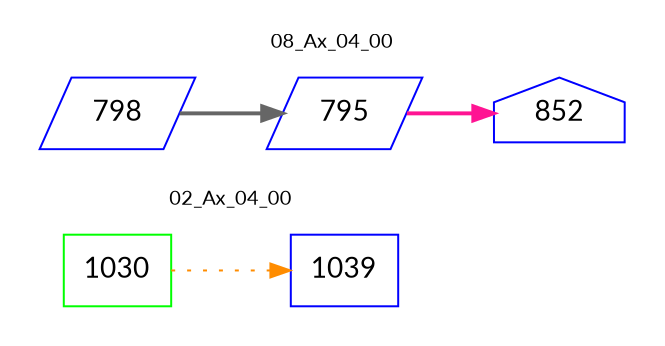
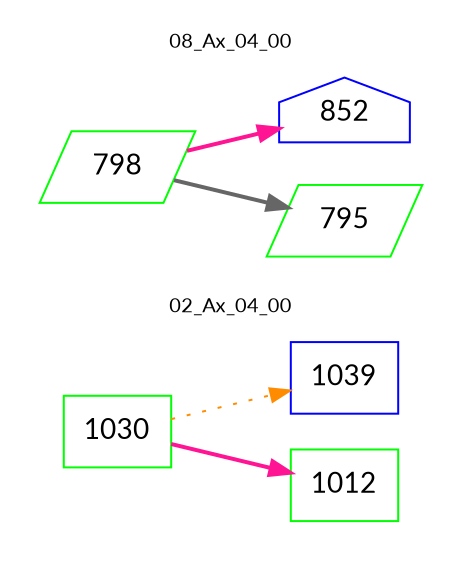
  digraph {
    fontname=Lato
    rankdir=LR
    node [color=green fontname=Lato shape=box]
    edge [color=deeppink fontname=Lato style=bold]
    n1 [label=1030]
+   n2 [label=1012]
    n3 [color=blue label=1039]
-   n4 [color=blue label=798 shape=parallelogram]
-   n5 [color=blue label=795 shape=parallelogram]
+   n4 [label=798 shape=parallelogram]
+   n5 [label=795 shape=parallelogram]
    n6 [color=blue label=852 shape=house]
    subgraph cluster_1 {
      color=white
      fontsize=10
      label="02_Ax_04_00"
      n1
+     n2
      n3
    }
    subgraph cluster_2 {
      color=white
      fontsize=10
      label="08_Ax_04_00"
      n4
      n5
      n6
    }
+   n1 -> n2
    n1 -> n3 [color=darkorange style=dotted]
    n4 -> n5 [color=gray40]
-   n5 -> n6
+   n4 -> n6
  }
